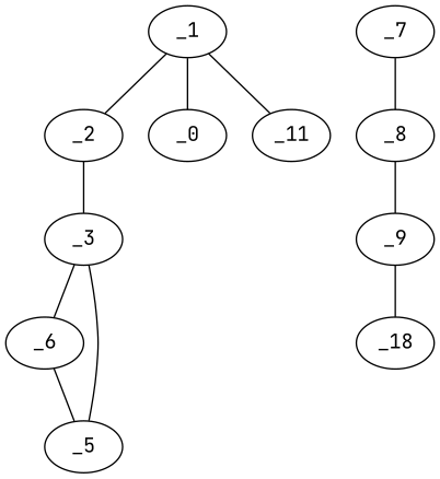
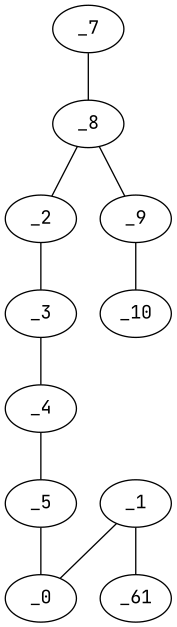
  graph {
    fontname="JetBrains Mono"
    node [charge=0 chem=1 fontname="JetBrains Mono" symbol="C  " x=4.5981 y=-2.25]
    edge [fontname="JetBrains Mono" valence=1]
    _1 [x=2.866]
    _2 [x=3.7321 y=-2.75]
    n3 [label=_0 x=2.866 y=-1.25]
-   _11 [chem=7 symbol="Cl " x=2 y=-2.75]
+   _11 [chem=7 symbol="Cl " x=2 y=-2.75 label=_61]
    _3
-   _4 [y=-1.25 label=_6]
+   _4 [y=-1.25]
    _5 [x=3.7321 y=-0.75]
    _7 [x=3.7321 y=0.25]
    _8 [y=0.75]
    _9 [y=1.75]
-   _10 [chem=4 symbol="N  " y=2.75 label=_18]
-   _1 -- _2
+   _10 [chem=4 symbol="N  " y=2.75]
+   _8 -- _2
    _1 -- n3 [valence=2]
    _1 -- _11
    _2 -- _3 [valence=2]
    _3 -- _4
    _4 -- _5 [valence=2]
-   _5 -- _3
+   _5 -- n3
    _7 -- _8 [valence=2]
    _8 -- _9
    _9 -- _10 [valence=3]
  }
